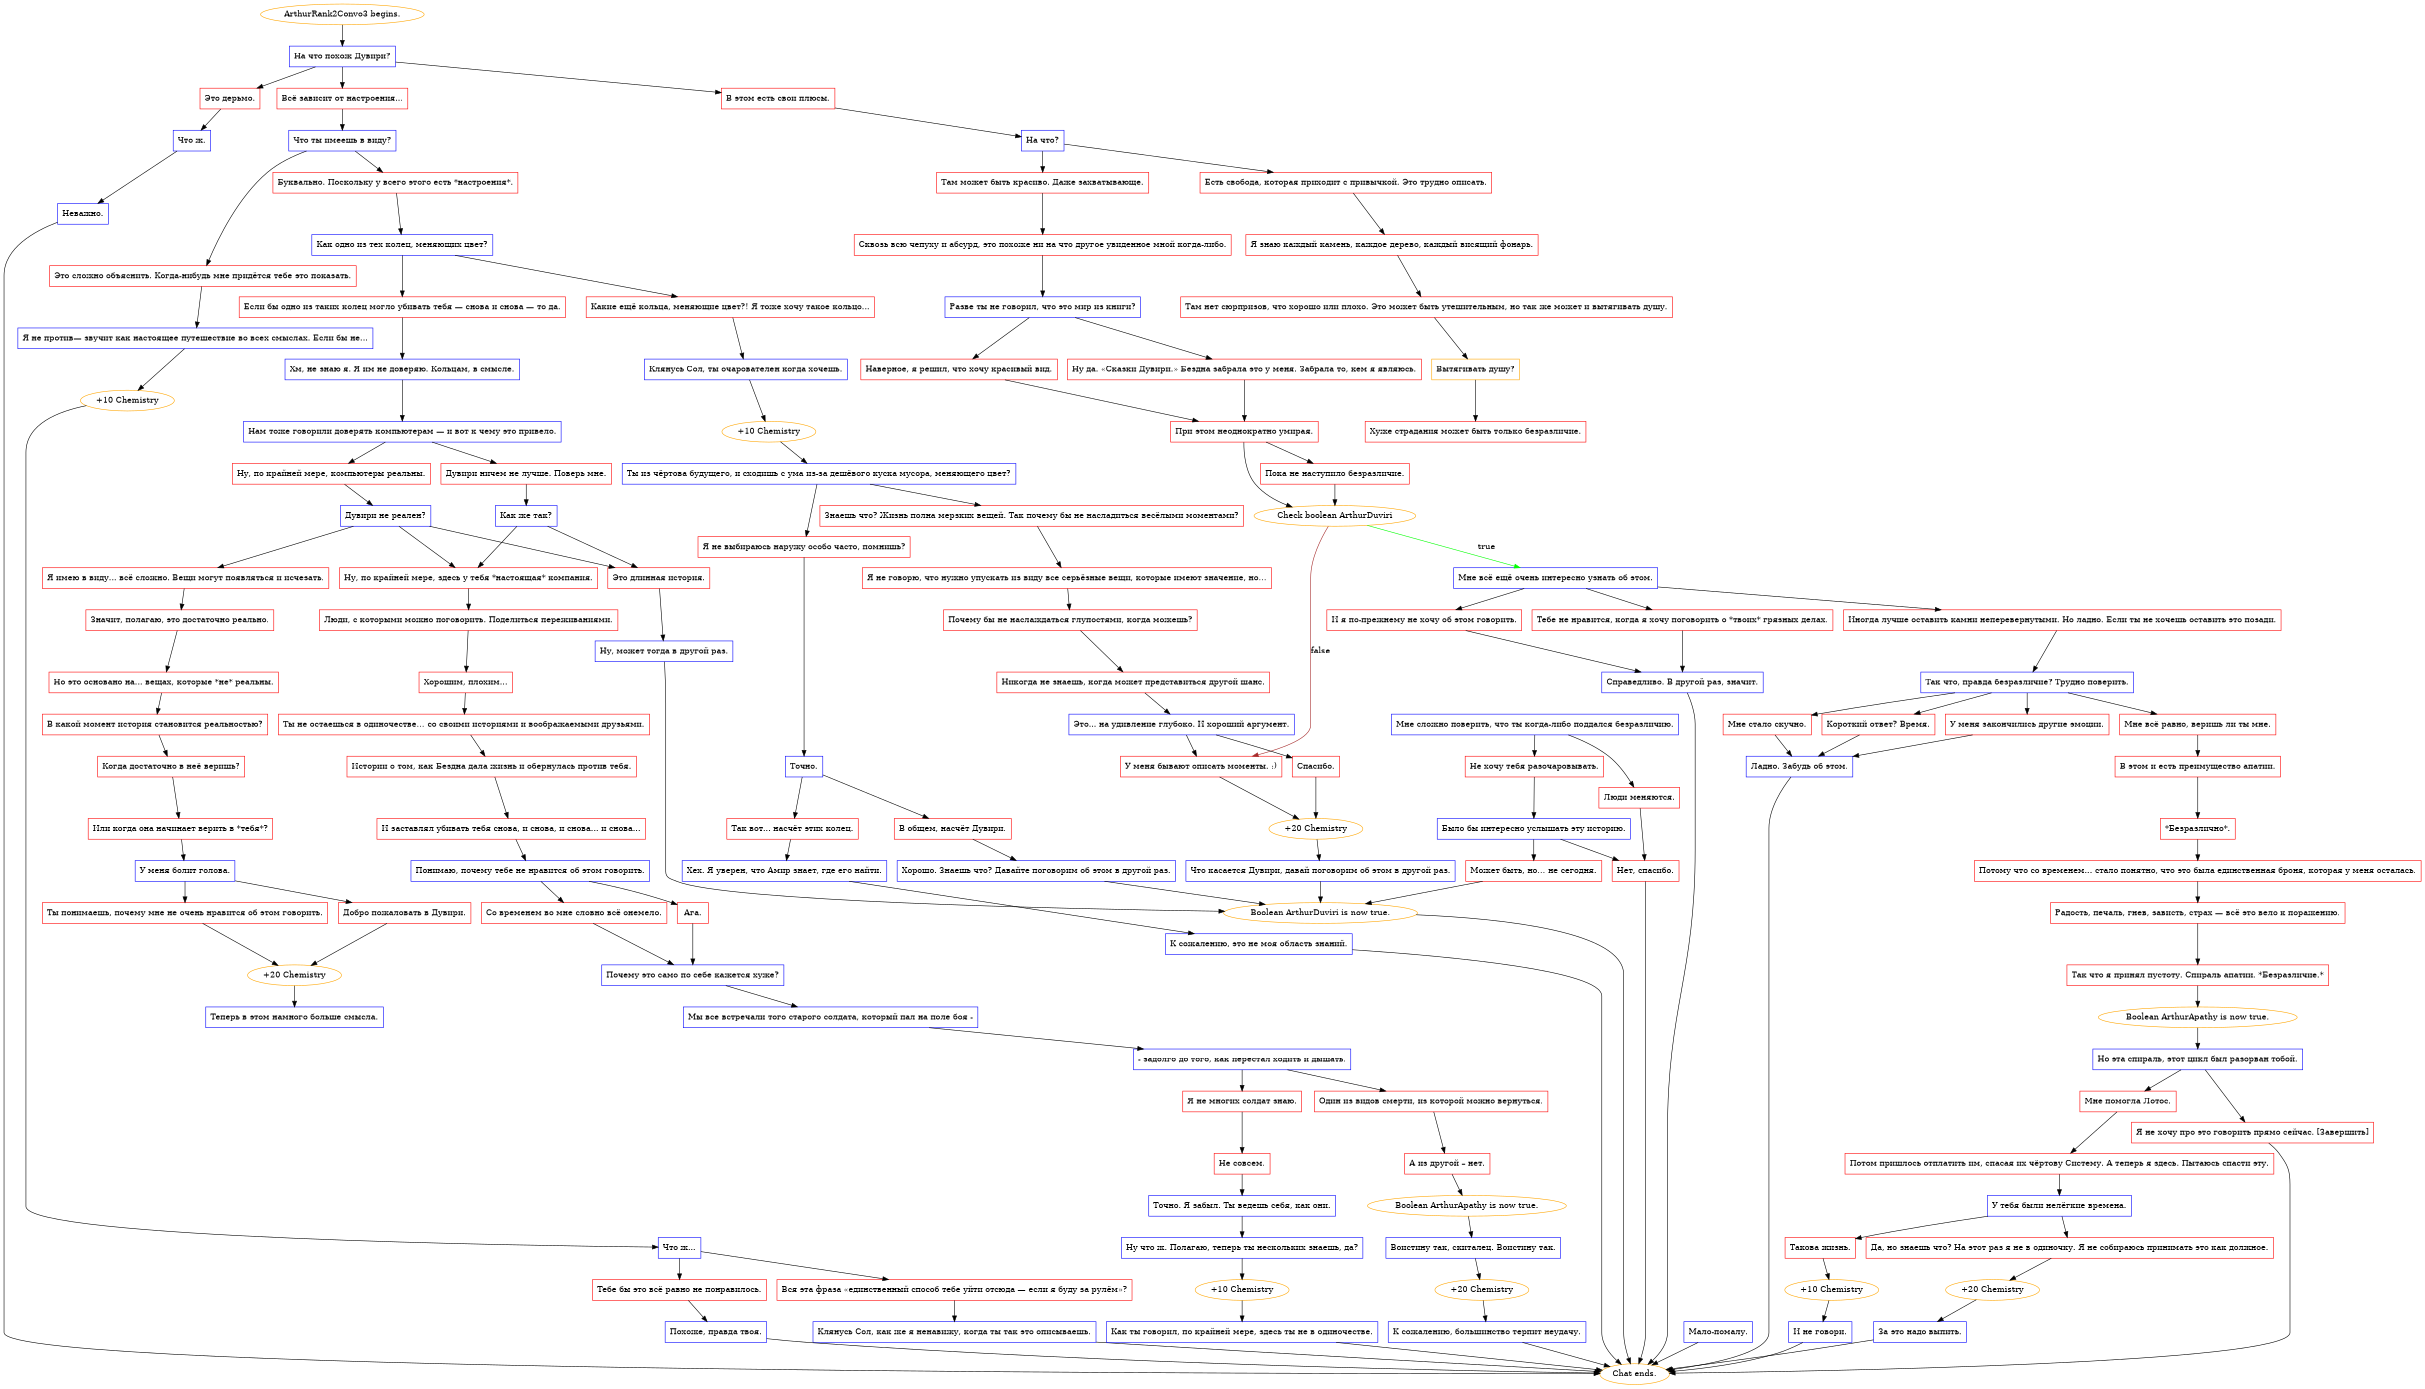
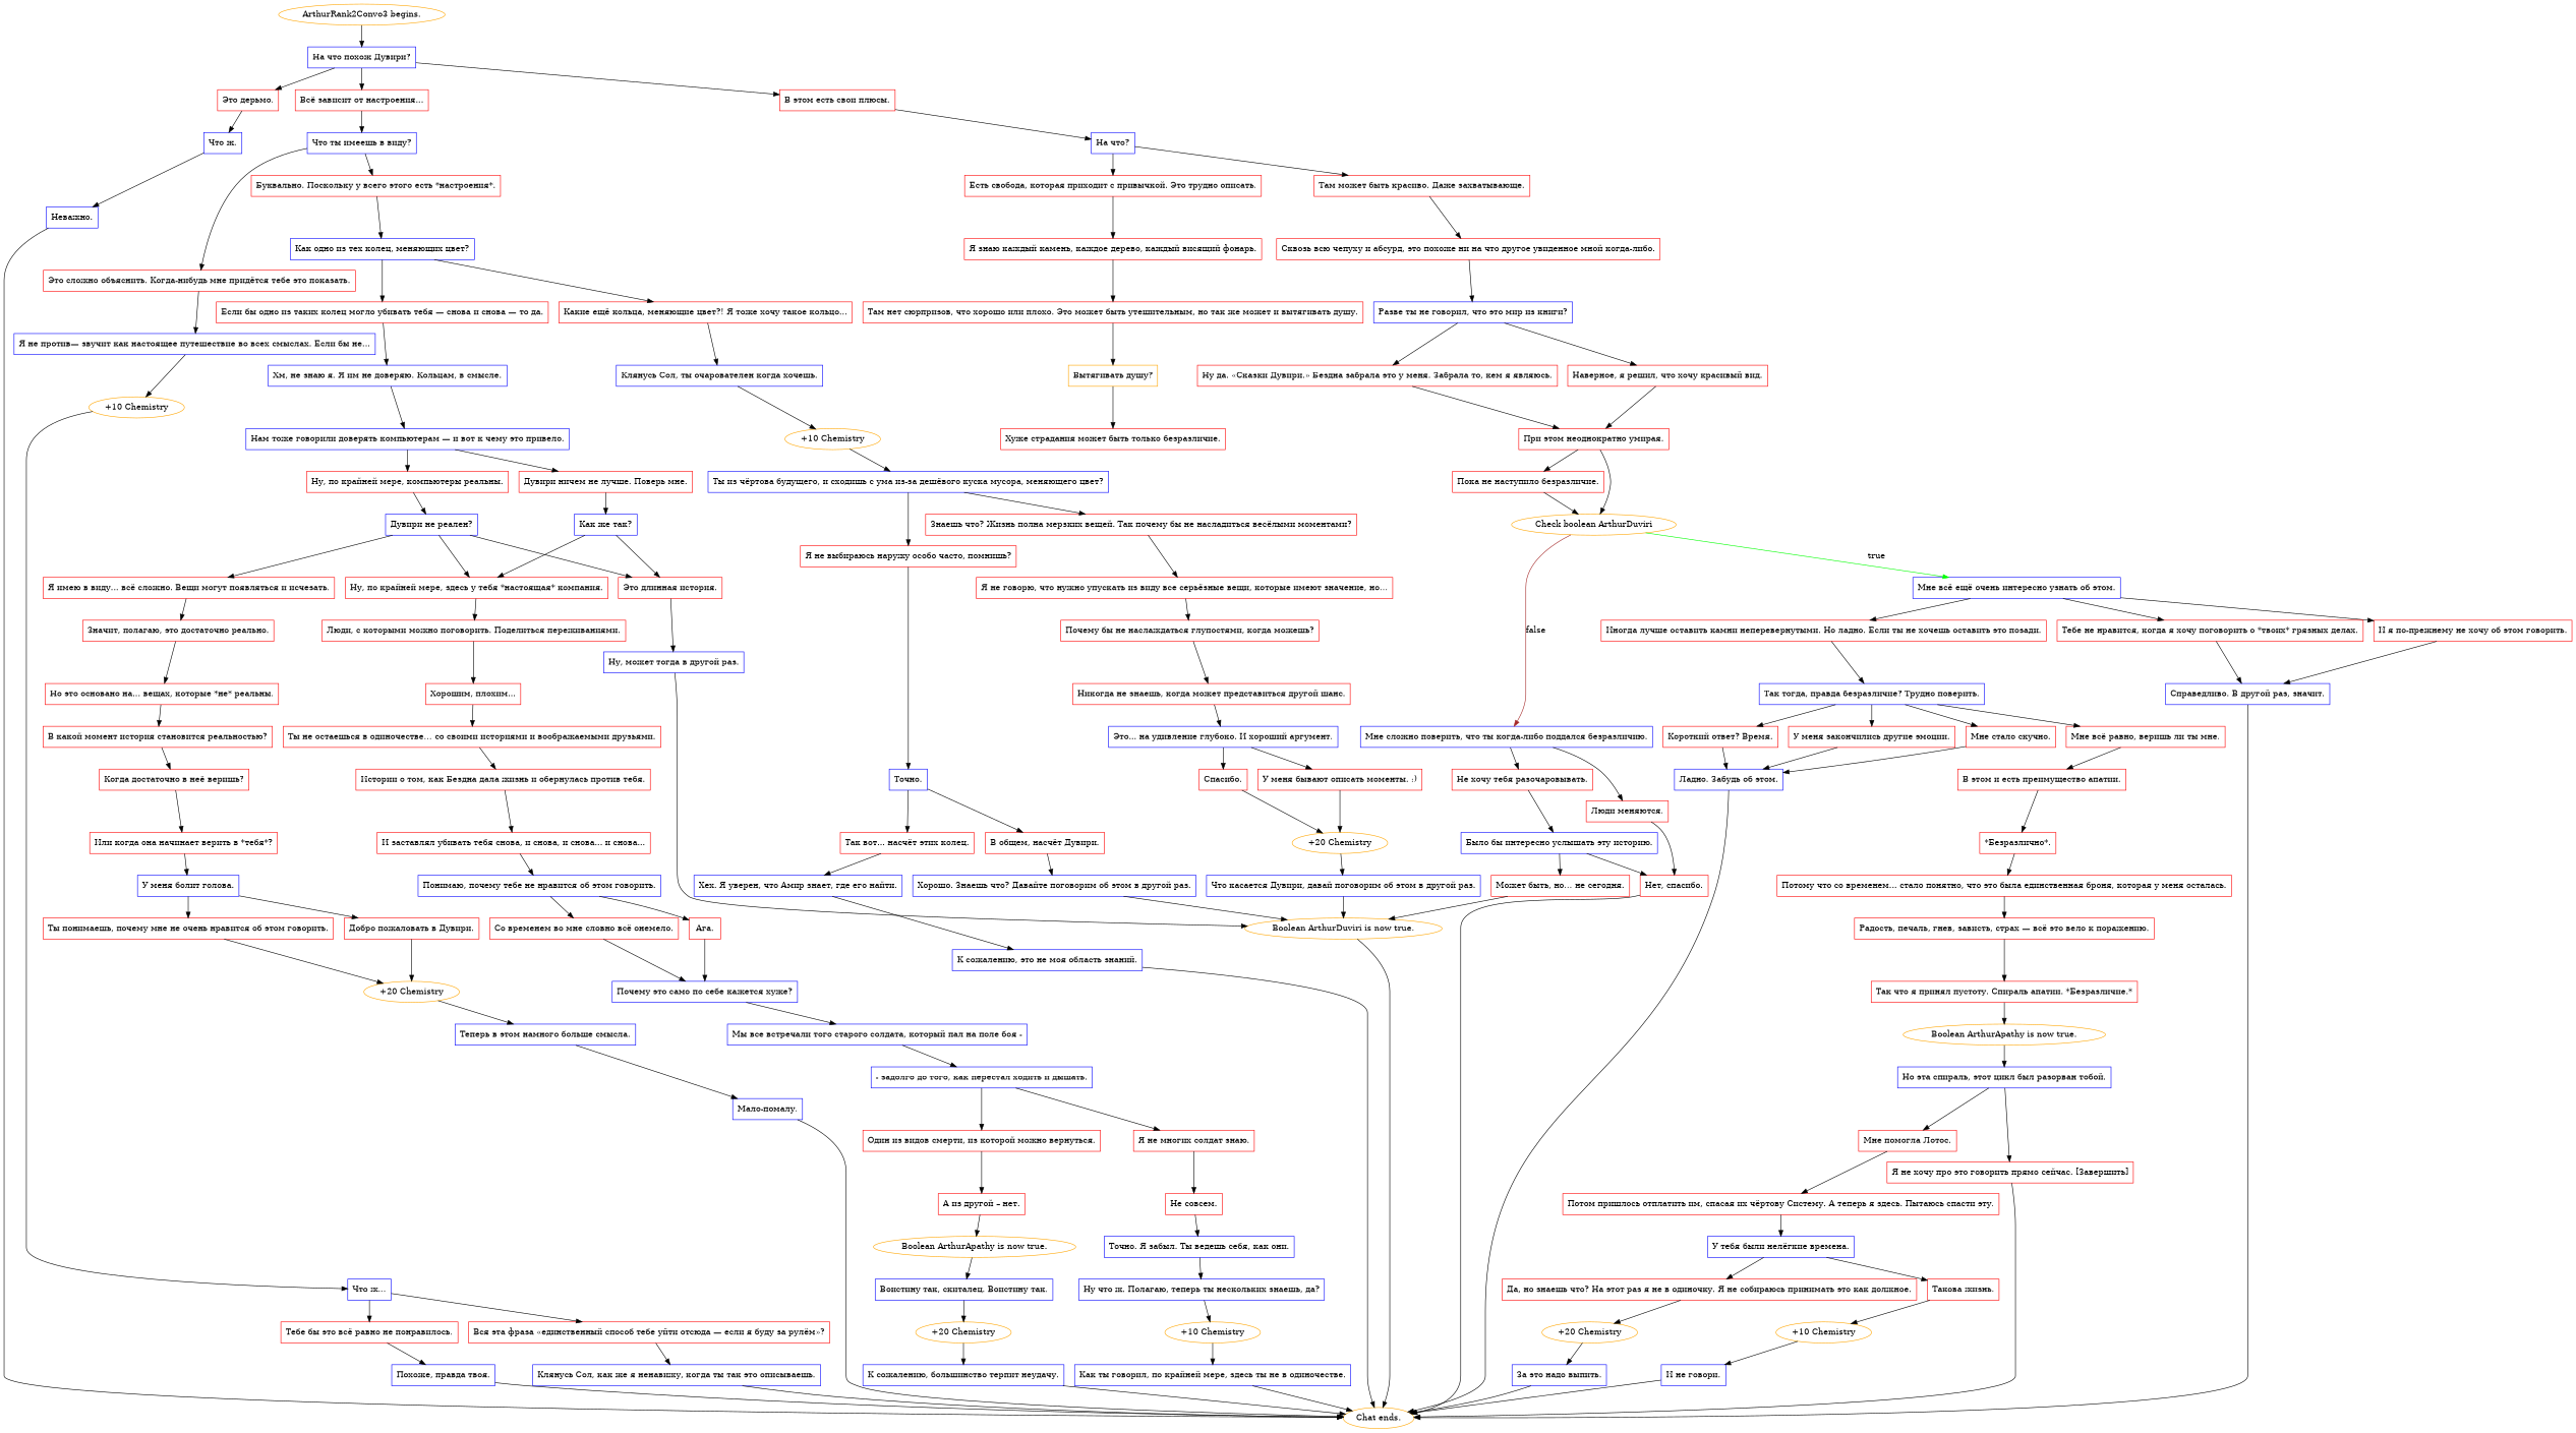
  digraph {
    node [color=red shape=box]
    "ArthurRank2Convo3 begins." [color=orange shape=""]
    n2 [color=blue label="На что похож Дувири?"]
    n3 [label="В этом есть свои плюсы."]
    n4 [label="Всё зависит от настроения..."]
    n5 [label="Это дерьмо."]
    n6 [color=blue label="На что?"]
    n7 [color=blue label="Что ты имеешь в виду?"]
    n8 [color=blue label="Что ж."]
    n9 [label="Там может быть красиво. Даже захватывающе."]
    n10 [label="Есть свобода, которая приходит с привычкой. Это трудно описать."]
    n11 [label="Буквально. Поскольку у всего этого есть *настроения*."]
    n12 [label="Это сложно объяснить. Когда-нибудь мне придётся тебе это показать."]
    n13 [color=blue label="Неважно."]
    n14 [label="Сквозь всю чепуху и абсурд, это похоже ни на что другое увиденное мной когда-либо."]
    n15 [label="Я знаю каждый камень, каждое дерево, каждый висящий фонарь."]
    n16 [color=blue label="Как одно из тех колец, меняющих цвет?"]
    n17 [color=blue label="Я не против— звучит как настоящее путешествие во всех смыслах. Если бы не..."]
    "Chat ends." [color=orange shape=""]
    n19 [color=blue label="Разве ты не говорил, что это мир из книги?"]
    n20 [label="Там нет сюрпризов, что хорошо или плохо. Это может быть утешительным, но так же может и вытягивать душу."]
    n21 [label="Если бы одно из таких колец могло убивать тебя — снова и снова — то да."]
    n22 [label="Какие ещё кольца, меняющие цвет?! Я тоже хочу такое кольцо..."]
    n23 [color=orange label="+10 Chemistry" shape=""]
    n24 [label="Ну да. «Сказки Дувири.» Бездна забрала это у меня. Забрала то, кем я являюсь."]
    n25 [label="Наверное, я решил, что хочу красивый вид."]
    n26 [color=orange label="Вытягивать душу?"]
    n27 [color=blue label="Хм, не знаю я. Я им не доверяю. Кольцам, в смысле."]
    n28 [color=blue label="Клянусь Сол, ты очарователен когда хочешь."]
    n29 [color=blue label="Что ж..."]
    n30 [label="При этом неоднократно умирая."]
    n31 [label="Хуже страдания может быть только безразличие."]
    n32 [color=blue label="Нам тоже говорили доверять компьютерам — и вот к чему это привело."]
    n33 [color=orange label="+10 Chemistry" shape=""]
    n34 [label="Тебе бы это всё равно не понравилось."]
    n35 [label="Вся эта фраза «единственный способ тебе уйти отсюда — если я буду за рулём»?"]
    n36 [label="Пока не наступило безразличие."]
    n37 [color=orange label="Check boolean ArthurDuviri" shape=""]
    n38 [label="Дувири ничем не лучше. Поверь мне."]
    n39 [label="Ну, по крайней мере, компьютеры реальны."]
    n40 [color=blue label="Ты из чёртова будущего, и сходишь с ума из-за дешёвого куска мусора, меняющего цвет?"]
    n41 [color=blue label="Похоже, правда твоя."]
    n42 [color=blue label="Клянусь Сол, как же я ненавижу, когда ты так это описываешь."]
    n43 [color=blue label="Мне всё ещё очень интересно узнать об этом."]
    n44 [color=blue label="Мне сложно поверить, что ты когда-либо поддался безразличию."]
    n45 [color=blue label="Как же так?"]
    n46 [color=blue label="Дувири не реален?"]
    n47 [label="Знаешь что? Жизнь полна мерзких вещей. Так почему бы не насладиться весёлыми моментами?"]
    n48 [label="Я не выбираюсь наружу особо часто, помнишь?"]
    n49 [label="И я по-прежнему не хочу об этом говорить."]
    n50 [label="Тебе не нравится, когда я хочу поговорить о *твоих* грязных делах."]
    n51 [label="Иногда лучше оставить камни неперевернутыми. Но ладно. Если ты не хочешь оставить это позади."]
    n52 [label="Не хочу тебя разочаровывать."]
    n53 [label="Люди меняются."]
    n54 [label="Ну, по крайней мере, здесь у тебя *настоящая* компания."]
    n55 [label="Это длинная история."]
    n56 [label="Я имею в виду... всё сложно. Вещи могут появляться и исчезать."]
    n57 [label="Я не говорю, что нужно упускать из виду все серьёзные вещи, которые имеют значение, но…"]
    n58 [color=blue label="Точно."]
    n59 [color=blue label="Справедливо. В другой раз, значит."]
-   n60 [color=blue label="Так что, правда безразличие? Трудно поверить."]
+   n60 [color=blue label="Так тогда, правда безразличие? Трудно поверить."]
    n61 [color=blue label="Было бы интересно услышать эту историю."]
    n62 [label="Нет, спасибо."]
    n63 [label="Люди, с которыми можно поговорить. Поделиться переживаниями."]
    n64 [color=blue label="Ну, может тогда в другой раз."]
    n65 [label="Значит, полагаю, это достаточно реально."]
    n66 [label="Почему бы не наслаждаться глупостями, когда можешь?"]
    n67 [label="В общем, насчёт Дувири."]
    n68 [label="Так вот... насчёт этих колец."]
    n69 [label="Короткий ответ? Время."]
    n70 [label="Мне всё равно, веришь ли ты мне."]
    n71 [label="У меня закончились другие эмоции."]
    n72 [label="Мне стало скучно."]
    n73 [label="Может быть, но… не сегодня."]
    n74 [label="Хорошим, плохим..."]
    n75 [color=orange label="Boolean ArthurDuviri is now true." shape=""]
    n76 [label="Но это основано на... вещах, которые *не* реальны."]
    n77 [label="Никогда не знаешь, когда может представиться другой шанс."]
    n78 [color=blue label="Хорошо. Знаешь что? Давайте поговорим об этом в другой раз."]
    n79 [color=blue label="Хех. Я уверен, что Амир знает, где его найти."]
    n80 [color=blue label="Ладно. Забудь об этом."]
    n81 [label="В этом и есть преимущество апатии."]
    n82 [label="Ты не остаешься в одиночестве… со своими историями и воображаемыми друзьями."]
    n83 [label="В какой момент история становится реальностью?"]
    n84 [color=blue label="Это... на удивление глубоко. И хороший аргумент."]
    n85 [color=blue label="К сожалению, это не моя область знаний."]
    n86 [label="*Безразлично*."]
    n87 [label="Истории о том, как Бездна дала жизнь и обернулась против тебя."]
    n88 [label="Когда достаточно в неё веришь?"]
    n89 [label="Спасибо."]
    n90 [label="У меня бывают описать моменты. :)"]
    n91 [label="Потому что со временем... стало понятно, что это была единственная броня, которая у меня осталась."]
    n92 [label="И заставлял убивать тебя снова, и снова, и снова... и снова..."]
    n93 [label="Или когда она начинает верить в *тебя*?"]
    n94 [color=orange label="+20 Chemistry" shape=""]
    n95 [label="Радость, печаль, гнев, зависть, страх — всё это вело к поражению."]
    n96 [color=blue label="Понимаю, почему тебе не нравится об этом говорить."]
    n97 [color=blue label="У меня болит голова."]
    n98 [color=blue label="Что касается Дувири, давай поговорим об этом в другой раз."]
    n99 [label="Так что я принял пустоту. Спираль апатии. *Безразличие.*"]
    n100 [label="Ага."]
    n101 [label="Со временем во мне словно всё онемело."]
    n102 [label="Добро пожаловать в Дувири."]
    n103 [label="Ты понимаешь, почему мне не очень нравится об этом говорить."]
    n104 [color=orange label="Boolean ArthurApathy is now true." shape=""]
    n105 [color=blue label="Почему это само по себе кажется хуже?"]
    n106 [color=orange label="+20 Chemistry" shape=""]
    n107 [color=blue label="Но эта спираль, этот цикл был разорван тобой."]
    n108 [color=blue label="Мы все встречали того старого солдата, который пал на поле боя -"]
    n109 [color=blue label="Теперь в этом намного больше смысла."]
    n110 [label="Мне помогла Лотос."]
    n111 [label="Я не хочу про это говорить прямо сейчас. [Завершить]"]
    n112 [color=blue label="- задолго до того, как перестал ходить и дышать."]
    n113 [color=blue label="Мало-помалу."]
    n114 [label="Потом пришлось отплатить им, спасая их чёртову Систему. А теперь я здесь. Пытаюсь спасти эту."]
    n115 [label="Один из видов смерти, из которой можно вернуться."]
    n116 [label="Я не многих солдат знаю."]
    n117 [color=blue label="У тебя были нелёгкие времена."]
    n118 [label="А из другой – нет."]
    n119 [label="Не совсем."]
    n120 [label="Такова жизнь."]
    n121 [label="Да, но знаешь что? На этот раз я не в одиночку. Я не собираюсь принимать это как должное."]
    n122 [color=orange label="Boolean ArthurApathy is now true." shape=""]
    n123 [color=blue label="Точно. Я забыл. Ты ведешь себя, как они."]
    n124 [color=orange label="+10 Chemistry" shape=""]
    n125 [color=orange label="+20 Chemistry" shape=""]
    n126 [color=blue label="Воистину так, скиталец. Воистину так."]
    n127 [color=blue label="Ну что ж. Полагаю, теперь ты нескольких знаешь, да?"]
    n128 [color=blue label="И не говори."]
    n129 [color=blue label="За это надо выпить."]
    n130 [color=orange label="+20 Chemistry" shape=""]
    n131 [color=orange label="+10 Chemistry" shape=""]
    n132 [color=blue label="К сожалению, большинство терпит неудачу."]
    n133 [color=blue label="Как ты говорил, по крайней мере, здесь ты не в одиночестве."]
    "ArthurRank2Convo3 begins." -> n2
    n2 -> n3
    n2 -> n4
    n2 -> n5
    n3 -> n6
    n4 -> n7
    n5 -> n8
    n6 -> n9
    n6 -> n10
    n7 -> n11
    n7 -> n12
    n8 -> n13
    n9 -> n14
    n10 -> n15
    n11 -> n16
    n12 -> n17
    n13 -> "Chat ends."
    n14 -> n19
    n15 -> n20
    n16 -> n21
    n16 -> n22
    n17 -> n23
    n19 -> n24
    n19 -> n25
    n20 -> n26
    n21 -> n27
    n22 -> n28
    n23 -> n29
    n24 -> n30
    n25 -> n30
    n26 -> n31
    n27 -> n32
    n28 -> n33
    n29 -> n34
    n29 -> n35
    n30 -> n36
    n30 -> n37
    n32 -> n38
    n32 -> n39
    n33 -> n40
    n34 -> n41
    n35 -> n42
    n36 -> n37
    n37 -> n43 [color=green label=true]
-   n37 -> n90 [color=brown label=false]
+   n37 -> n44 [color=brown label=false]
    n38 -> n45
    n39 -> n46
    n40 -> n47
    n40 -> n48
    n41 -> "Chat ends."
    n42 -> "Chat ends."
    n43 -> n49
    n43 -> n50
    n43 -> n51
    n44 -> n52
    n44 -> n53
    n45 -> n54
    n45 -> n55
    n46 -> n54
    n46 -> n55
    n46 -> n56
    n47 -> n57
    n48 -> n58
    n49 -> n59
    n50 -> n59
    n51 -> n60
    n52 -> n61
    n53 -> n62
    n54 -> n63
    n55 -> n64
    n56 -> n65
    n57 -> n66
    n58 -> n67
    n58 -> n68
    n59 -> "Chat ends."
    n60 -> n69
    n60 -> n70
    n60 -> n71
    n60 -> n72
    n61 -> n62
    n61 -> n73
    n62 -> "Chat ends."
    n63 -> n74
    n64 -> n75
    n65 -> n76
    n66 -> n77
    n67 -> n78
    n68 -> n79
    n69 -> n80
    n70 -> n81
    n71 -> n80
    n72 -> n80
    n73 -> n75
    n74 -> n82
    n75 -> "Chat ends."
    n76 -> n83
    n77 -> n84
    n78 -> n75
    n79 -> n85
    n80 -> "Chat ends."
    n81 -> n86
    n82 -> n87
    n83 -> n88
    n84 -> n89
    n84 -> n90
    n85 -> "Chat ends."
    n86 -> n91
    n87 -> n92
    n88 -> n93
    n89 -> n94
    n90 -> n94
    n91 -> n95
    n92 -> n96
    n93 -> n97
    n94 -> n98
    n95 -> n99
    n96 -> n100
    n96 -> n101
    n97 -> n102
    n97 -> n103
    n98 -> n75
    n99 -> n104
    n100 -> n105
    n101 -> n105
    n102 -> n106
    n103 -> n106
    n104 -> n107
    n105 -> n108
    n106 -> n109
    n107 -> n110
    n107 -> n111
    n108 -> n112
+   n109 -> n113
    n110 -> n114
    n111 -> "Chat ends."
    n112 -> n115
    n112 -> n116
    n113 -> "Chat ends."
    n114 -> n117
    n115 -> n118
    n116 -> n119
    n117 -> n120
    n117 -> n121
    n118 -> n122
    n119 -> n123
    n120 -> n124
    n121 -> n125
    n122 -> n126
    n123 -> n127
    n124 -> n128
    n125 -> n129
    n126 -> n130
    n127 -> n131
    n128 -> "Chat ends."
    n129 -> "Chat ends."
    n130 -> n132
    n131 -> n133
    n132 -> "Chat ends."
    n133 -> "Chat ends."
  }
